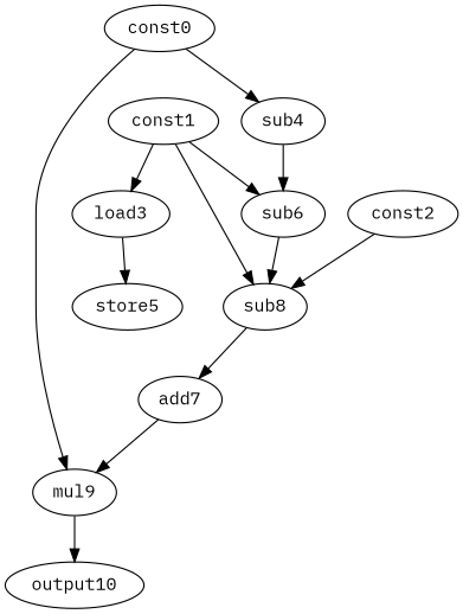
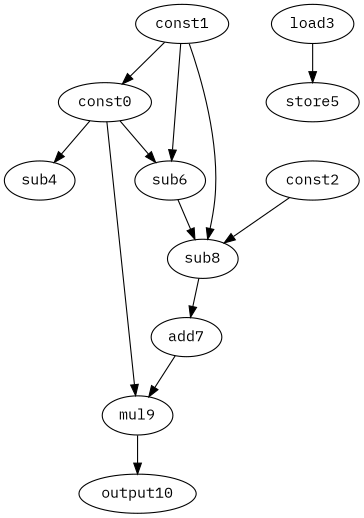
  digraph {
    fontname="IBM Plex Mono"
    node [fontname="IBM Plex Mono" opcode=sub]
    edge [fontname="IBM Plex Mono" operand=0]
    sub4
    const0 [opcode=const]
    mul9 [opcode=mul]
    sub6
    store5 [opcode=store]
    output10 [opcode=output]
    load3 [opcode=load]
    const1 [opcode=const]
    sub8
    add7 [opcode=add]
    const2 [opcode=const]
-   sub4 -> sub6 [operand=1]
+   const0 -> sub6 [operand=1]
    const0 -> sub4
    const0 -> mul9 [operand=1]
    mul9 -> output10
    sub6 -> sub8 [operand=1]
    load3 -> store5 [operand=1]
    const1 -> sub6
-   const1 -> load3
+   const1 -> const0
    const1 -> sub8 [operand=1]
    sub8 -> add7
    add7 -> mul9
    const2 -> sub8
  }
